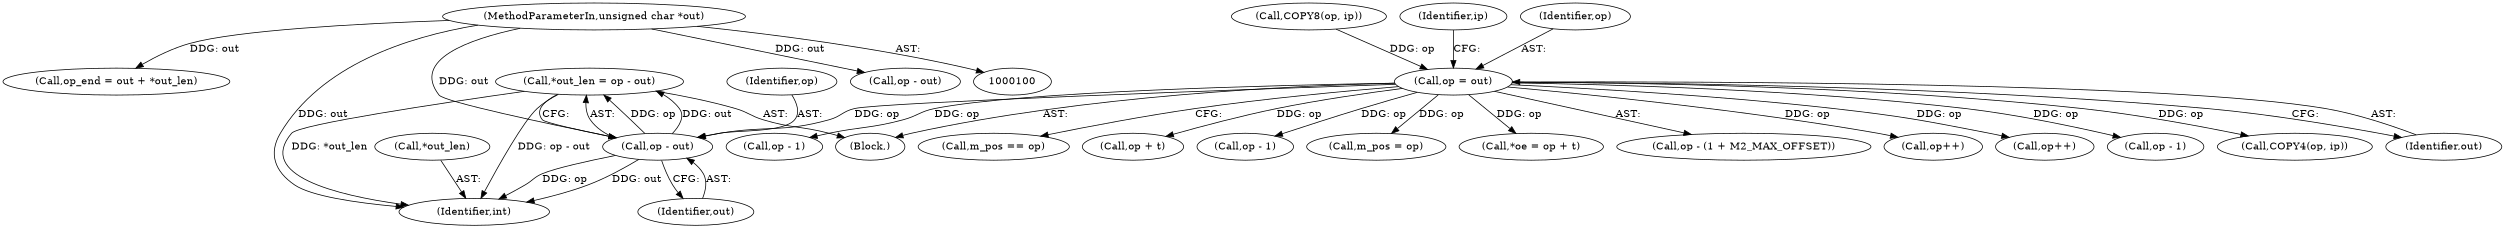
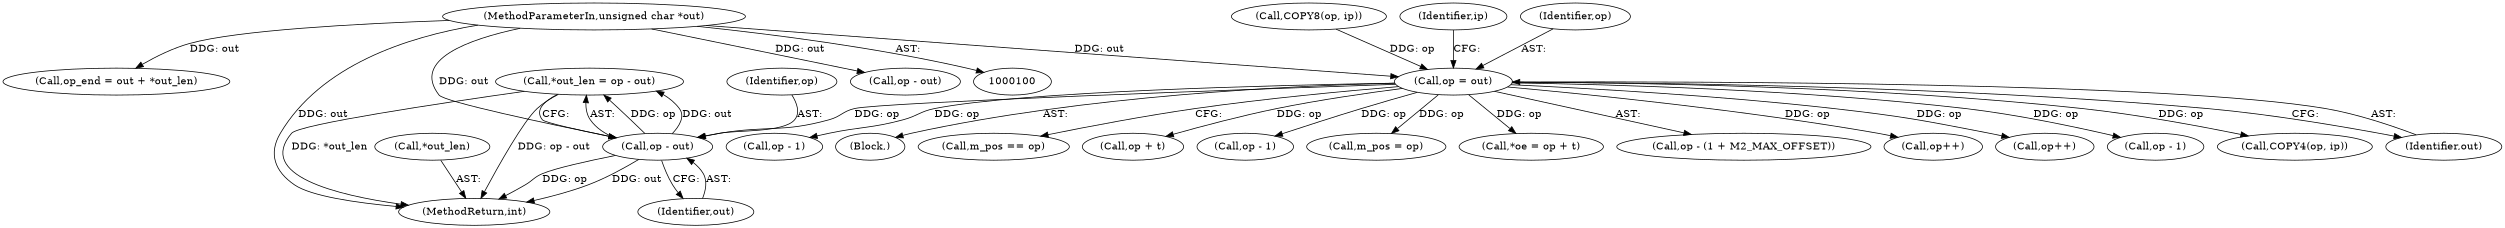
  digraph {
    n1 [label="(Call,*out_len = op - out)"]
    n2 [label="(Call,op - out)"]
    n3 [label="(Block,)"]
-   n4 [label="(Identifier,int)"]
+   n4 [label="(MethodReturn,int)"]
    n5 [label="(Identifier,out)"]
    n6 [label="(Call,op = out)"]
    n7 [label="(Call,COPY4(op, ip))"]
    n8 [label="(Identifier,out)"]
    n9 [label="(Call,op - 1)"]
    n10 [label="(Call,m_pos == op)"]
    n11 [label="(Call,op + t)"]
    n12 [label="(Call,op - 1)"]
    n13 [label="(Call,m_pos = op)"]
    n14 [label="(Call,*oe = op + t)"]
    n15 [label="(Call,op - (1 + M2_MAX_OFFSET))"]
    n16 [label="(Call,op++)"]
    n17 [label="(Call,op++)"]
    n18 [label="(Call,op - 1)"]
    n19 [label="(Call,COPY8(op, ip))"]
    n20 [label="(MethodParameterIn,unsigned char *out)"]
    n21 [label="(Call,op_end = out + *out_len)"]
    n22 [label="(Call,op - out)"]
    1000100
    n24 [label="(Identifier,ip)"]
    n25 [label="(Identifier,op)"]
    n26 [label="(Identifier,op)"]
    n27 [label="(Call,*out_len)"]
    n1 -> n2 [label="CFG: "]
-   n1 -> n3 [label="AST: "]
    n1 -> n4 [label="DDG: *out_len"]
    n1 -> n4 [label="DDG: op - out"]
    n2 -> n1 [label="AST: "]
    n2 -> n1 [label="DDG: op"]
    n2 -> n1 [label="DDG: out"]
    n2 -> n4 [label="DDG: op"]
    n2 -> n4 [label="DDG: out"]
    n2 -> n5 [label="CFG: "]
    n5 -> n2 [label="AST: "]
    n6 -> n2 [label="DDG: op"]
    n6 -> n3 [label="AST: "]
    n6 -> n7 [label="DDG: op"]
    n6 -> n8 [label="CFG: "]
    n6 -> n9 [label="DDG: op"]
    n6 -> n10 [label="CFG: "]
    n6 -> n11 [label="DDG: op"]
    n6 -> n12 [label="DDG: op"]
    n6 -> n13 [label="DDG: op"]
    n6 -> n14 [label="DDG: op"]
    n6 -> n15 [label="AST: "]
    n6 -> n16 [label="DDG: op"]
    n6 -> n17 [label="DDG: op"]
    n6 -> n18 [label="DDG: op"]
    n8 -> n6 [label="AST: "]
    n19 -> n6 [label="DDG: op"]
    n20 -> n2 [label="DDG: out"]
    n20 -> n4 [label="DDG: out"]
+   n20 -> n6 [label="DDG: out"]
    n20 -> n21 [label="DDG: out"]
    n20 -> n22 [label="DDG: out"]
    n20 -> 1000100 [label="AST: "]
    n24 -> n6 [label="CFG: "]
    n25 -> n2 [label="AST: "]
    n26 -> n6 [label="AST: "]
    n27 -> n4 [label="AST: "]
  }
